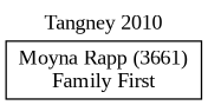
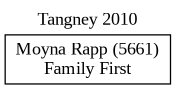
  digraph {
    label="Tangney 2010"
    labelloc=t
    mclimit=10
    fontname="Liberation Serif"
-   n1 [label="Moyna Rapp (3661)\nFamily First" shape=box fontname="Liberation Serif"]
+   n1 [label="Moyna Rapp (5661)\nFamily First" shape=box fontname="Liberation Serif"]
  }
